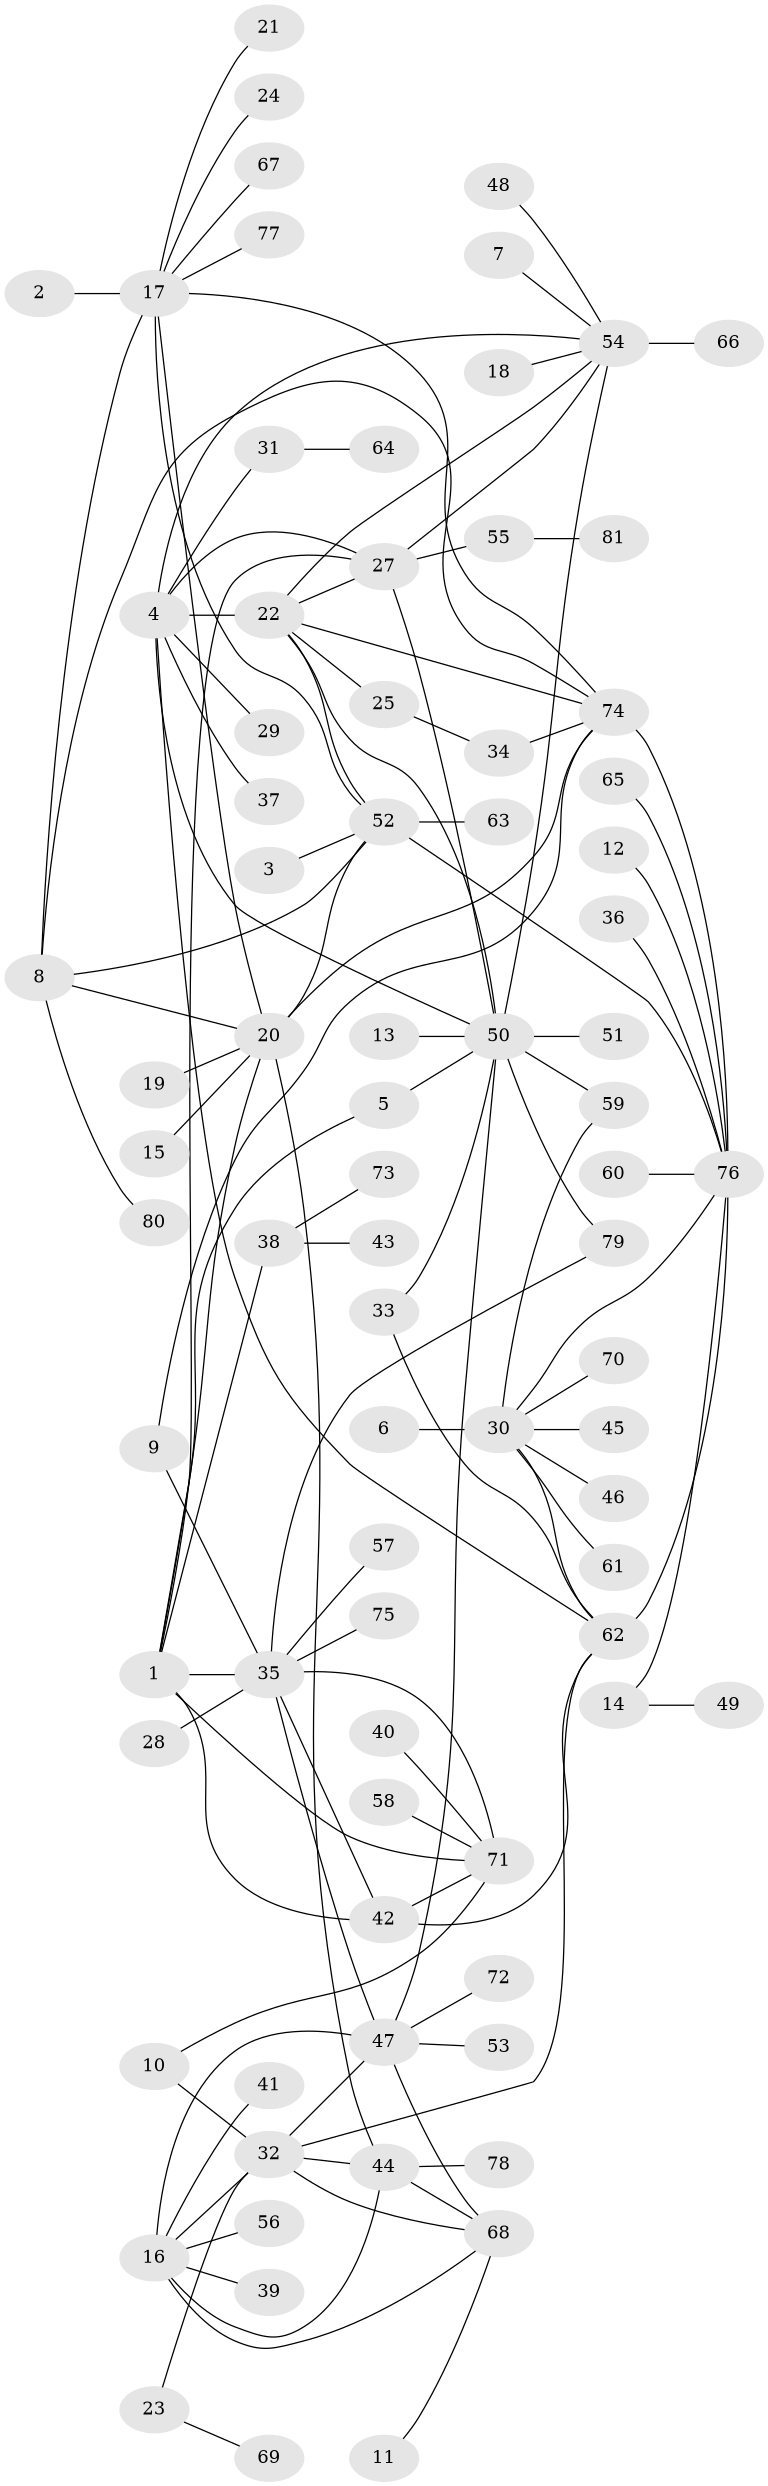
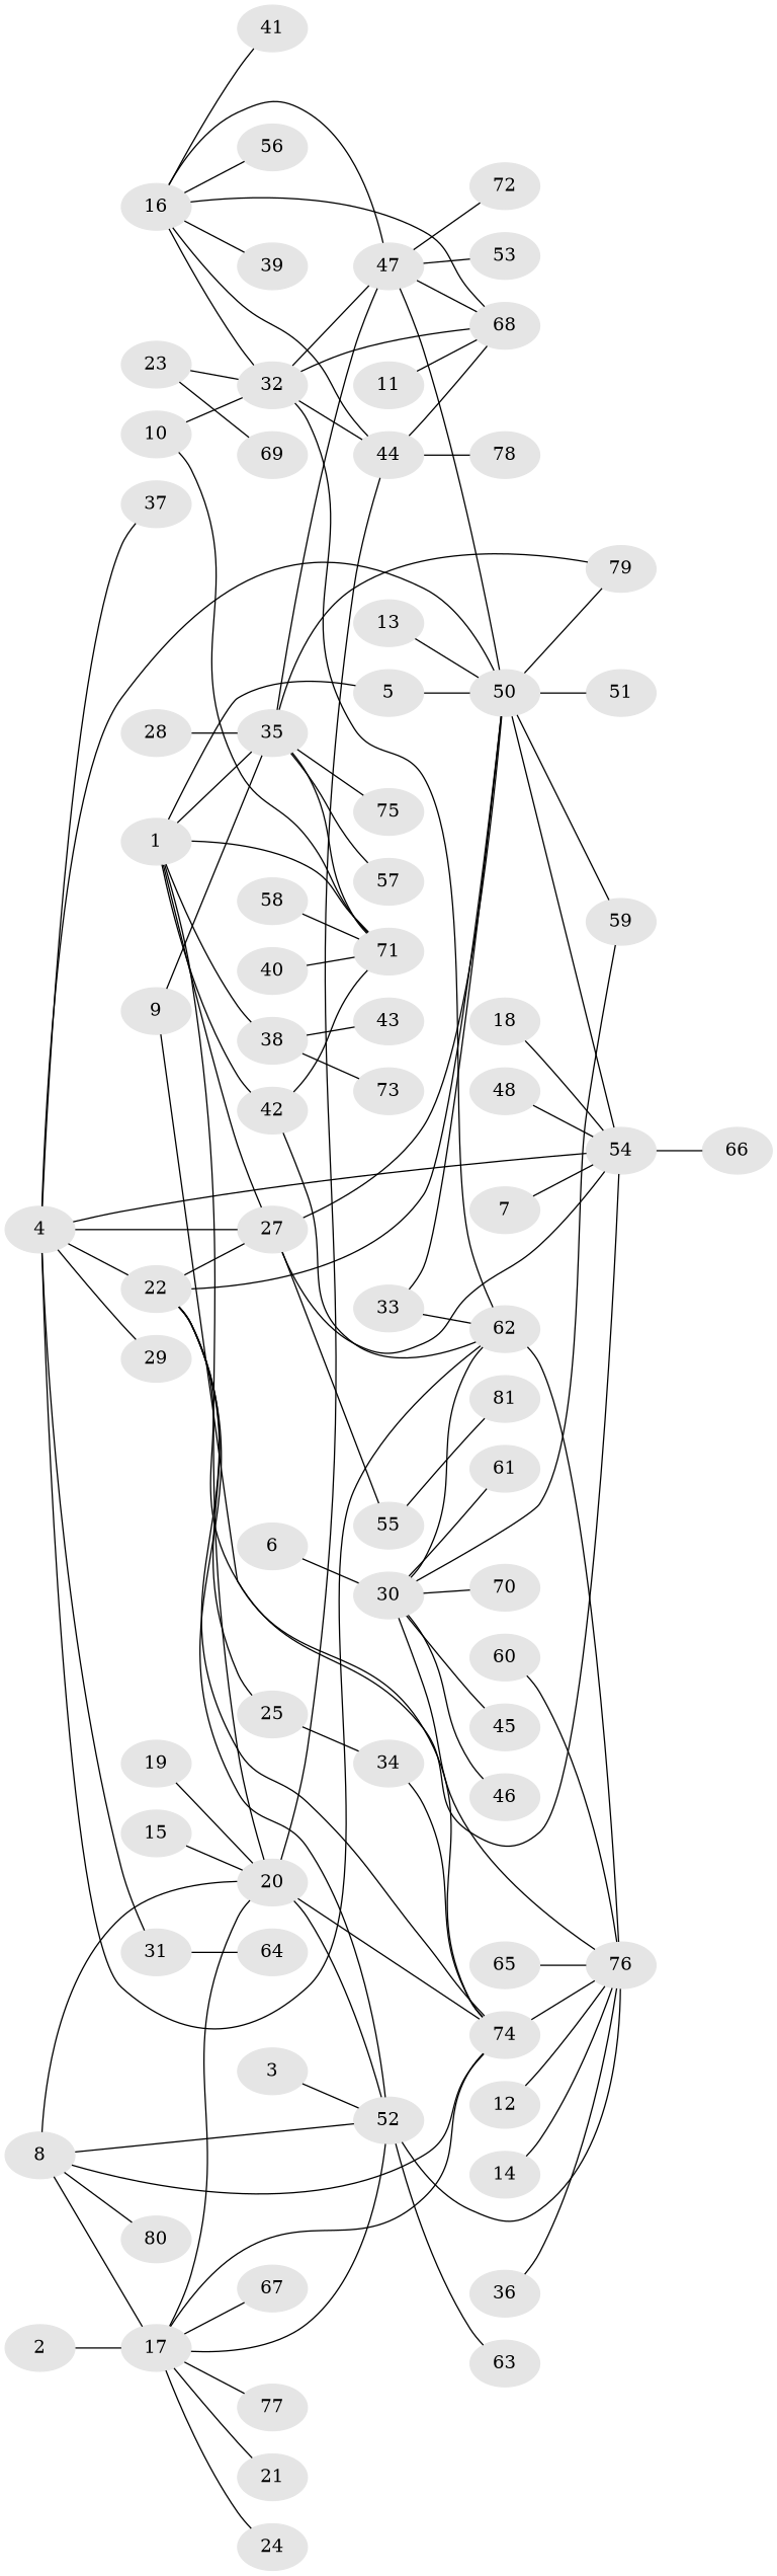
  graph {
    rankdir=LR
    node [color=gray90 style=filled]
    edge [weight=1.0]
    1
    5
    20
    27
    35
    38
    42
    71
    50
    52
    74
    44
    54
    55
    47
    57
    75
    79
    43
    73
    62
    2
    17
    21
    24
    67
    77
    3
    76
    63
    4
    22
    29
    31
    37
    25
    64
    59
    51
    66
    6
    30
    45
    46
    61
    70
    7
    8
    80
    9
    10
    32
    68
    11
    12
    13
    14
-   49
    15
    16
    39
    41
    56
    78
    53
    72
    18
    19
    34
    23
    69
    81
    28
    33
    36
    40
    48
    58
    60
    65
    1 -- 5
    1 -- 20
    1 -- 27
    1 -- 35 [weight=2.0]
    1 -- 38
    1 -- 42 [weight=2.0]
    1 -- 71 [weight=4.0]
    5 -- 50
    20 -- 52 [weight=2.0]
    20 -- 74
    20 -- 44
    27 -- 50
    27 -- 54
    27 -- 55
-   35 -- 42
    35 -- 71 [weight=2.0]
    35 -- 47
    35 -- 57
    35 -- 75
    35 -- 79
    38 -- 43
    38 -- 73
    42 -- 71 [weight=2.0]
    42 -- 62
    50 -- 54
    50 -- 79
    50 -- 59
    50 -- 51
    52 -- 76 [weight=2.0]
    52 -- 63
    74 -- 76
    44 -- 68 [weight=2.0]
    44 -- 78
    54 -- 66
    55 -- 81
    47 -- 50
    47 -- 68 [weight=2.0]
    47 -- 53
    47 -- 72
    62 -- 76 [weight=2.0]
    2 -- 17
    17 -- 20
    17 -- 52 [weight=2.0]
    17 -- 74
    17 -- 21
    17 -- 24
    17 -- 67
    17 -- 77
    3 -- 52
    4 -- 27 [weight=2.0]
    4 -- 50 [weight=2.0]
    4 -- 54 [weight=2.0]
    4 -- 62
    4 -- 22 [weight=2.0]
    4 -- 29
    4 -- 31
    4 -- 37
    22 -- 27
    22 -- 50
    22 -- 52
    22 -- 74
    22 -- 54
    22 -- 25
    31 -- 64
    25 -- 34
    6 -- 30
    30 -- 62 [weight=6.0]
    30 -- 76 [weight=3.0]
    30 -- 59
    30 -- 45
    30 -- 46
    30 -- 61
    30 -- 70
    7 -- 54
    8 -- 20
    8 -- 52 [weight=2.0]
    8 -- 74
    8 -- 17
    8 -- 80
    9 -- 35
    9 -- 74
    10 -- 71
    10 -- 32
    32 -- 44
    32 -- 47
    32 -- 62
    32 -- 68 [weight=2.0]
    11 -- 68
    12 -- 76
    13 -- 50
    14 -- 76
-   14 -- 49
    15 -- 20
    16 -- 44
    16 -- 47
    16 -- 32
    16 -- 68 [weight=2.0]
    16 -- 39
    16 -- 41
    16 -- 56
    18 -- 54
    19 -- 20
    34 -- 74
    23 -- 32
    23 -- 69
    28 -- 35
    33 -- 50
    33 -- 62
    36 -- 76
    40 -- 71
    48 -- 54
    58 -- 71
    60 -- 76
    65 -- 76
  }
